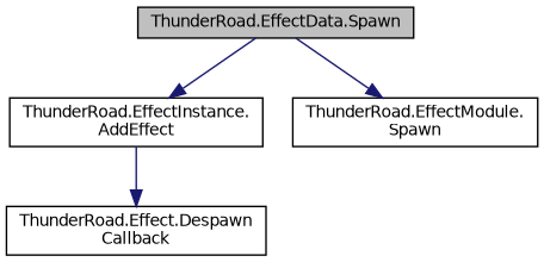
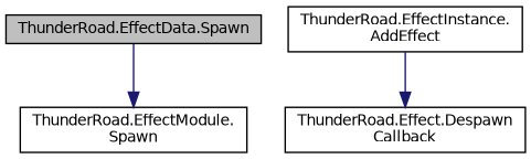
  digraph {
    rankdir=TB
    node [color=black fillcolor=white fontname=Helvetica fontsize=10 shape=record style=filled]
    edge [color=midnightblue fontname=Helvetica fontsize=10 labelfontname=Helvetica labelfontsize=10 style=solid]
    n1 [fillcolor=grey75 fontcolor=black height=0.2 label="ThunderRoad.EffectData.Spawn" width=0.4]
    n2 [height=0.2 label="ThunderRoad.EffectInstance.\lAddEffect" width=0.4]
    n3 [height=0.2 label="ThunderRoad.EffectModule.\lSpawn" width=0.4]
    n4 [height=0.2 label="ThunderRoad.Effect.Despawn\lCallback" width=0.4]
-   n1 -> n2
    n1 -> n3
    n2 -> n4
  }
